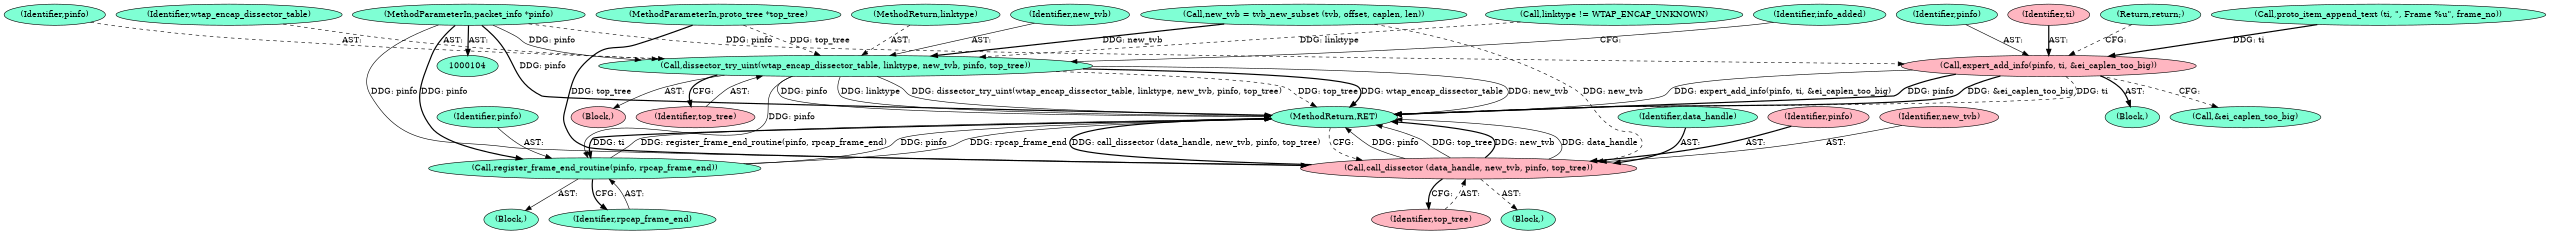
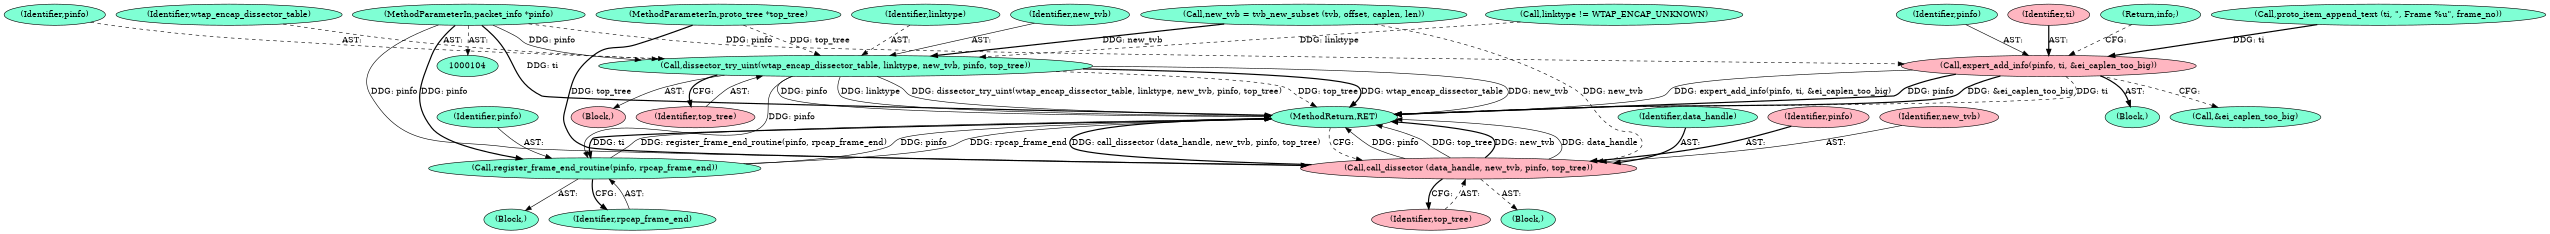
  digraph {
    node [fillcolor=aquamarine style=filled]
    edge [style=solid]
    n1 [label="(MethodParameterIn,packet_info *pinfo)"]
    n2 [fillcolor=lightpink label="(Call,expert_add_info(pinfo, ti, &ei_caplen_too_big))"]
    n3 [label="(Call,dissector_try_uint(wtap_encap_dissector_table, linktype, new_tvb, pinfo, top_tree))"]
    n4 [label="(Call,register_frame_end_routine(pinfo, rpcap_frame_end))"]
    n5 [fillcolor=lightpink label="(Call,call_dissector (data_handle, new_tvb, pinfo, top_tree))"]
    n6 [label="(MethodReturn,RET)"]
    1000104
    n8 [label="(Block,)"]
    n9 [label="(Call,&ei_caplen_too_big)"]
    n10 [fillcolor=lightpink label="(Block,)"]
    n11 [fillcolor=lightpink label="(Identifier,top_tree)"]
    n12 [label="(Block,)"]
    n13 [label="(Identifier,rpcap_frame_end)"]
    n14 [fillcolor=lightpink label="(Identifier,top_tree)"]
    n15 [label="(Block,)"]
    n16 [label="(Identifier,pinfo)"]
    n17 [label="(Identifier,pinfo)"]
    n18 [label="(Identifier,pinfo)"]
    n19 [fillcolor=lightpink label="(Identifier,ti)"]
    n20 [label="(Identifier,wtap_encap_dissector_table)"]
-   n21 [label="(Return,return;)"]
+   n21 [label="(Return,info;)"]
    n22 [label="(MethodParameterIn,proto_tree *top_tree)"]
-   n23 [label="(MethodReturn,linktype)"]
+   n23 [label="(Identifier,linktype)"]
    n24 [label="(Call,proto_item_append_text (ti, \", Frame %u\", frame_no))"]
    n25 [label="(Identifier,new_tvb)"]
    n26 [label="(Call,new_tvb = tvb_new_subset (tvb, offset, caplen, len))"]
    n27 [label="(Call,linktype != WTAP_ENCAP_UNKNOWN)"]
    n28 [label="(Identifier,data_handle)"]
    n29 [fillcolor=lightpink label="(Identifier,pinfo)"]
-   n30 [label="(Identifier,info_added)"]
    n31 [fillcolor=lightpink label="(Identifier,new_tvb)"]
    n1 -> n2 [label="DDG: pinfo" style=dashed]
    n1 -> n3 [label="DDG: pinfo"]
    n1 -> n4 [label="DDG: pinfo" style=bold]
    n1 -> n5 [label="DDG: pinfo"]
-   n1 -> n6 [label="DDG: pinfo" style=bold]
-   n1 -> 1000104 [label="AST: " style=bold]
+   n1 -> n6 [label="DDG: ti" style=bold]
+   n1 -> 1000104 [label="AST: " style=dashed]
    n2 -> n6 [label="DDG: pinfo" style=bold]
    n2 -> n6 [label="DDG: &ei_caplen_too_big" style=bold]
    n2 -> n6 [label="DDG: ti" style=dashed]
    n2 -> n6 [label="DDG: expert_add_info(pinfo, ti, &ei_caplen_too_big)"]
    n2 -> n8 [label="AST: " style=bold]
    n2 -> n9 [label="CFG: " style=dashed]
    n3 -> n4 [label="DDG: pinfo"]
    n3 -> n6 [label="DDG: top_tree" style=dashed]
    n3 -> n6 [label="DDG: wtap_encap_dissector_table" style=bold]
    n3 -> n6 [label="DDG: new_tvb"]
    n3 -> n6 [label="DDG: pinfo"]
    n3 -> n6 [label="DDG: linktype"]
    n3 -> n6 [label="DDG: dissector_try_uint(wtap_encap_dissector_table, linktype, new_tvb, pinfo, top_tree)"]
    n3 -> n10 [label="AST: "]
    n3 -> n11 [label="CFG: " style=bold]
    n4 -> n6 [label="DDG: register_frame_end_routine(pinfo, rpcap_frame_end)"]
    n4 -> n6 [label="DDG: pinfo"]
    n4 -> n6 [label="DDG: rpcap_frame_end"]
    n4 -> n12 [label="AST: "]
    n4 -> n13 [label="CFG: " style=bold]
    n5 -> n6 [label="DDG: pinfo"]
    n5 -> n6 [label="DDG: top_tree"]
    n5 -> n6 [label="DDG: new_tvb" style=bold]
    n5 -> n6 [label="DDG: data_handle"]
    n5 -> n6 [label="DDG: call_dissector (data_handle, new_tvb, pinfo, top_tree)" style=bold]
    n5 -> n14 [label="CFG: " style=bold]
    n5 -> n15 [label="AST: " style=dashed]
    n6 -> n4 [label="DDG: ti" style=bold]
    n6 -> n5 [label="CFG: " style=dashed]
    n11 -> n3 [label="AST: "]
    n13 -> n4 [label="AST: "]
    n14 -> n5 [label="AST: " style=dashed]
    n16 -> n3 [label="AST: " style=dashed]
    n17 -> n2 [label="AST: "]
    n18 -> n4 [label="AST: "]
    n19 -> n2 [label="AST: " style=bold]
    n20 -> n3 [label="AST: " style=dashed]
    n21 -> n2 [label="CFG: " style=dashed]
    n22 -> n3 [label="DDG: top_tree" style=dashed]
    n22 -> n5 [label="DDG: top_tree" style=bold]
    n23 -> n3 [label="AST: " style=dashed]
    n24 -> n2 [label="DDG: ti" style=bold]
    n25 -> n3 [label="AST: "]
    n26 -> n3 [label="DDG: new_tvb" style=bold]
    n26 -> n5 [label="DDG: new_tvb" style=dashed]
    n27 -> n3 [label="DDG: linktype" style=dashed]
    n28 -> n5 [label="AST: " style=bold]
    n29 -> n5 [label="AST: " style=bold]
-   n30 -> n3 [label="CFG: "]
    n31 -> n5 [label="AST: "]
  }
